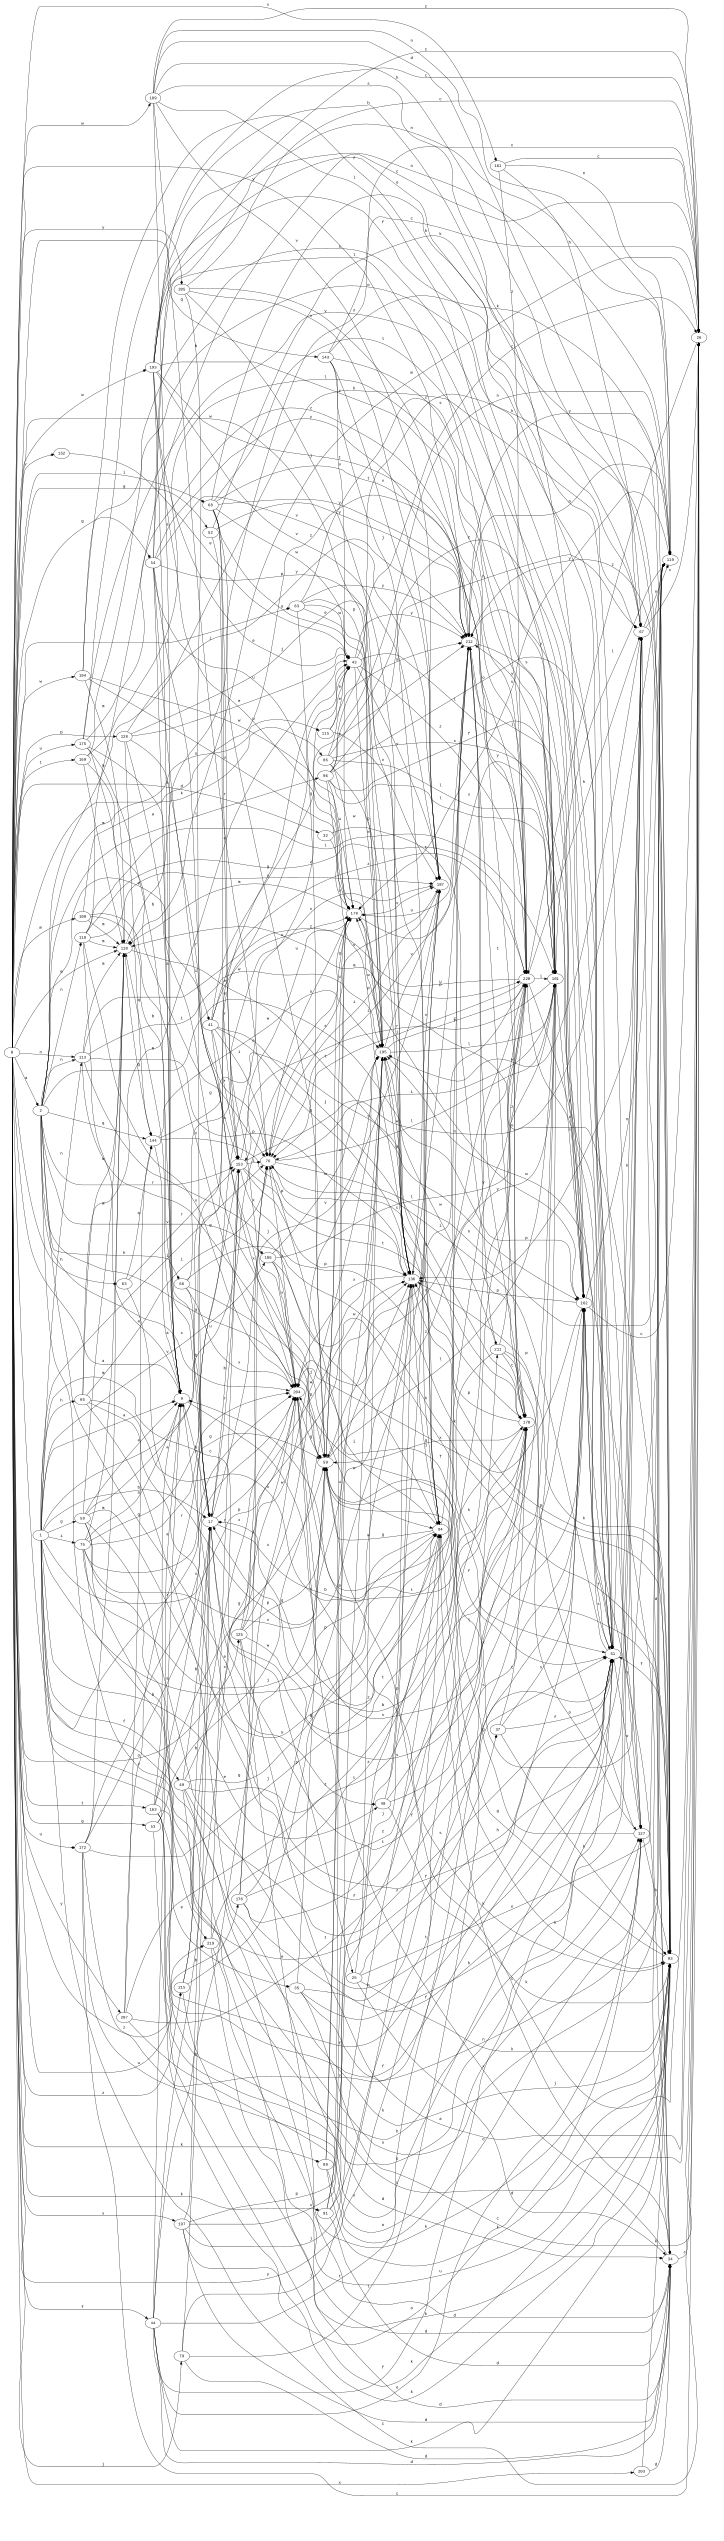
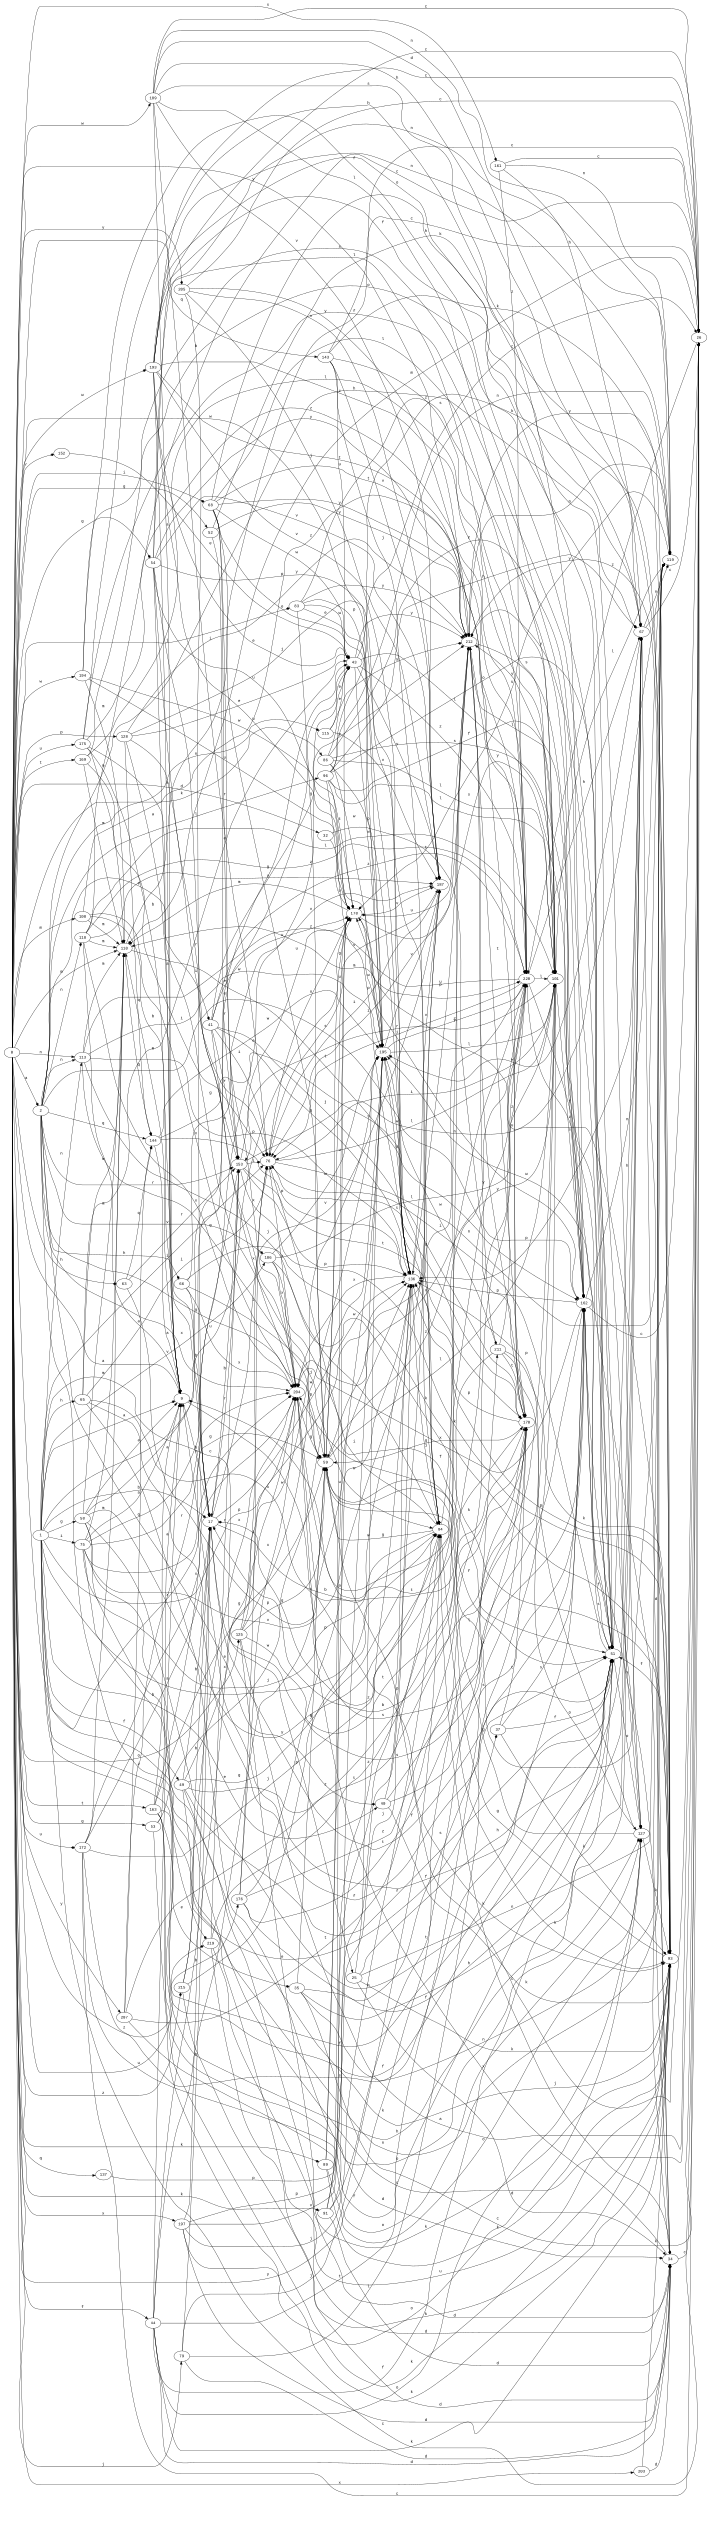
  strict digraph {
    fontname="Liberation Mono"
    rankdir=LR
    node [fontname="Liberation Mono"]
    edge [arrowhead=diamond fontname="Liberation Mono"]
    0
    2
    9
    32
    44
    52
    53
    54
    63
    68
    79
    83
    86
    89
    91
    108
    110
    113
    125
    128
+   137
    143
    152
    161
    163
    169
    172
    175
    176
    189
    193
    194
    195
    197
    203
    204
    205
    207
    211
    212
    215
    219
    40
    186
    41
    59
    66
    67
    96
    115
    118
    144
    153
    162
    17
    178
    170
    51
    34
    93
    127
    26
    136
    187
    119
    101
    43
    84
    220
    76
    1
    25
    35
    37
    49
    58
    65
    75
    0 -> 2 [label=a]
    0 -> 9 [label=a]
    0 -> 32 [arrowhead=normal label=d]
    0 -> 44 [arrowhead=normal label=f]
    0 -> 52 [arrowhead=normal label=g]
    0 -> 53 [arrowhead=normal label=g]
    0 -> 54 [label=g]
    0 -> 63 [label=h]
    0 -> 68 [label=i]
    0 -> 79 [arrowhead=normal label=j]
    0 -> 83 [label=j]
    0 -> 86 [arrowhead=normal label=k]
    0 -> 89 [label=k]
    0 -> 91 [label=k]
    0 -> 108 [arrowhead=normal label=m]
    0 -> 110 [arrowhead=normal label=m]
    0 -> 113 [arrowhead=normal label=n]
    0 -> 125 [label=o]
    0 -> 128 [arrowhead=normal label=p]
+   0 -> 137 [arrowhead=normal label=q]
    0 -> 143 [arrowhead=normal label=q]
    0 -> 152 [label=r]
    0 -> 161 [label=s]
    0 -> 163 [arrowhead=normal label=t]
    0 -> 169 [arrowhead=normal label=t]
    0 -> 172 [label=u]
    0 -> 175 [arrowhead=normal label=u]
    0 -> 176 [arrowhead=normal label=u]
    0 -> 189 [arrowhead=normal label=w]
    0 -> 193 [label=w]
    0 -> 194 [arrowhead=normal label=w]
    0 -> 195 [arrowhead=normal label=w]
    0 -> 197 [arrowhead=normal label=x]
    0 -> 203 [arrowhead=normal label=x]
    0 -> 204 [label=x]
    0 -> 205 [label=y]
    0 -> 207 [arrowhead=normal label=y]
    0 -> 211 [arrowhead=normal label=y]
    0 -> 212 [arrowhead=normal label=y]
    0 -> 215 [label=z]
    0 -> 219 [label=z]
    2 -> 113 [arrowhead=normal label=n]
    2 -> 204 [arrowhead=normal label=x]
    2 -> 219 [label=z]
    2 -> 40 [label=e]
    2 -> 186 [label=v]
    2 -> 41 [label=e]
    2 -> 59 [arrowhead=normal label=g]
    2 -> 66 [label=h]
    2 -> 67 [label=h]
    2 -> 96 [arrowhead=normal label=l]
    2 -> 115 [label=n]
    2 -> 118 [label=n]
    2 -> 144 [arrowhead=normal label=q]
    2 -> 153 [label=r]
    2 -> 162 [label=s]
    9 -> 110 [arrowhead=normal label=m]
    9 -> 162 [label=s]
    9 -> 17 [arrowhead=normal label=b]
    32 -> 178 [arrowhead=normal label=u]
    32 -> 170 [arrowhead=normal label=t]
    44 -> 9 [label=a]
    44 -> 204 [label=x]
    44 -> 59 [label=g]
    44 -> 170 [label=t]
    44 -> 51 [label=f]
    44 -> 34 [label=d]
    44 -> 93 [arrowhead=normal label=k]
    44 -> 127 [arrowhead=normal label=o]
    52 -> 212 [arrowhead=normal label=y]
    52 -> 153 [label=r]
    52 -> 93 [label=k]
    53 -> 9 [label=a]
    53 -> 195 [arrowhead=normal label=w]
    53 -> 93 [label=k]
    54 -> 9 [arrowhead=normal label=a]
    54 -> 204 [arrowhead=normal label=x]
    54 -> 212 [label=y]
    54 -> 153 [label=r]
    54 -> 178 [label=u]
    54 -> 26 [label=c]
    54 -> 136 [label=p]
    54 -> 187 [label=v]
    54 -> 119 [label=n]
    63 -> 144 [arrowhead=normal label=q]
    63 -> 153 [arrowhead=normal label=r]
    63 -> 136 [arrowhead=normal label=p]
    68 -> 195 [arrowhead=normal label=w]
    68 -> 204 [label=x]
    68 -> 212 [arrowhead=normal label=y]
    68 -> 59 [label=g]
    68 -> 67 [arrowhead=normal label=h]
    68 -> 153 [label=r]
    68 -> 170 [arrowhead=normal label=t]
    68 -> 101 [arrowhead=normal label=l]
    68 -> 43 [arrowhead=normal label=e]
    79 -> 17 [label=b]
    79 -> 34 [label=d]
    79 -> 101 [label=l]
    79 -> 84 [label=j]
    83 -> 195 [label=w]
    83 -> 212 [label=y]
    83 -> 59 [label=g]
    83 -> 162 [arrowhead=normal label=s]
    83 -> 136 [label=p]
    83 -> 43 [label=e]
    86 -> 195 [arrowhead=normal label=w]
    86 -> 162 [label=s]
    86 -> 51 [label=f]
    86 -> 136 [arrowhead=normal label=p]
    86 -> 101 [arrowhead=normal label=l]
    86 -> 43 [arrowhead=normal label=e]
    89 -> 195 [arrowhead=normal label=w]
    89 -> 178 [label=u]
    89 -> 93 [arrowhead=normal label=k]
    89 -> 127 [arrowhead=normal label=o]
    91 -> 195 [label=w]
    91 -> 178 [label=u]
    91 -> 170 [label=t]
    91 -> 34 [label=d]
    91 -> 84 [label=j]
    108 -> 110 [arrowhead=normal label=m]
    108 -> 204 [label=x]
    108 -> 17 [label=b]
    108 -> 220 [arrowhead=normal label=z]
    110 -> 144 [label=q]
    110 -> 170 [arrowhead=normal label=t]
    110 -> 26 [label=c]
    113 -> 110 [arrowhead=normal label=m]
    113 -> 195 [label=w]
    113 -> 59 [label=g]
    113 -> 136 [label=p]
    113 -> 84 [label=j]
    113 -> 220 [label=z]
    125 -> 195 [arrowhead=normal label=w]
    125 -> 204 [label=x]
    125 -> 59 [arrowhead=normal label=g]
    125 -> 170 [arrowhead=normal label=t]
    125 -> 51 [label=f]
    125 -> 34 [label=d]
    125 -> 76 [arrowhead=normal label=i]
    128 -> 9 [arrowhead=normal label=a]
    128 -> 212 [arrowhead=normal label=y]
    128 -> 144 [arrowhead=normal label=q]
    128 -> 43 [arrowhead=normal label=e]
    128 -> 84 [label=j]
    128 -> 76 [arrowhead=normal label=i]
+   137 -> 136 [label=p]
    143 -> 178 [arrowhead=normal label=u]
    143 -> 93 [arrowhead=normal label=k]
    143 -> 26 [arrowhead=normal label=c]
    143 -> 187 [label=v]
    143 -> 84 [arrowhead=normal label=j]
    143 -> 220 [label=z]
    152 -> 43 [label=e]
    161 -> 67 [arrowhead=normal label=h]
    161 -> 26 [arrowhead=normal label=c]
    161 -> 119 [arrowhead=normal label=n]
    161 -> 220 [label=z]
    163 -> 9 [arrowhead=normal label=a]
    163 -> 59 [label=g]
    163 -> 67 [label=h]
    163 -> 51 [arrowhead=normal label=f]
    163 -> 93 [arrowhead=normal label=k]
    163 -> 127 [label=o]
    163 -> 43 [arrowhead=normal label=e]
    169 -> 110 [label=m]
    169 -> 127 [label=o]
    169 -> 101 [arrowhead=normal label=l]
    169 -> 76 [label=i]
    172 -> 110 [label=m]
    172 -> 204 [arrowhead=normal label=x]
    172 -> 162 [label=s]
    172 -> 17 [label=b]
    172 -> 51 [label=f]
    172 -> 26 [arrowhead=normal label=c]
    172 -> 84 [arrowhead=normal label=j]
    175 -> 110 [label=m]
    175 -> 59 [arrowhead=normal label=g]
    175 -> 67 [arrowhead=normal label=h]
    175 -> 17 [label=b]
    175 -> 51 [label=f]
    175 -> 220 [arrowhead=normal label=z]
    176 -> 204 [arrowhead=normal label=x]
    176 -> 170 [arrowhead=normal label=t]
    176 -> 51 [arrowhead=normal label=f]
    176 -> 136 [label=p]
    176 -> 220 [label=z]
    176 -> 76 [label=i]
    189 -> 9 [arrowhead=normal label=a]
    189 -> 67 [label=h]
    189 -> 162 [label=s]
    189 -> 34 [label=d]
    189 -> 26 [label=c]
    189 -> 187 [label=v]
    189 -> 119 [label=n]
    189 -> 101 [label=l]
    189 -> 76 [label=i]
    193 -> 9 [arrowhead=normal label=a]
    193 -> 178 [label=u]
    193 -> 170 [label=t]
    193 -> 51 [label=f]
    193 -> 127 [arrowhead=normal label=o]
    193 -> 26 [arrowhead=normal label=c]
    193 -> 187 [label=v]
    193 -> 119 [arrowhead=normal label=n]
    193 -> 101 [label=l]
    193 -> 43 [label=e]
    193 -> 220 [label=z]
    194 -> 110 [arrowhead=normal label=m]
    194 -> 195 [label=w]
    194 -> 162 [arrowhead=normal label=s]
    194 -> 178 [arrowhead=normal label=u]
    194 -> 51 [label=f]
    195 -> 136 [arrowhead=normal label=p]
    195 -> 187 [arrowhead=normal label=v]
    195 -> 101 [arrowhead=normal label=l]
    195 -> 220 [label=z]
    197 -> 17 [arrowhead=normal label=b]
    197 -> 34 [label=d]
    197 -> 127 [label=o]
    197 -> 136 [label=p]
    197 -> 187 [label=v]
    197 -> 84 [arrowhead=normal label=j]
    203 -> 34 [label=d]
    203 -> 93 [label=k]
    204 -> 59 [label=g]
    204 -> 170 [arrowhead=normal label=t]
    204 -> 93 [label=k]
    205 -> 212 [label=y]
    205 -> 17 [arrowhead=normal label=b]
    205 -> 26 [label=c]
    205 -> 187 [arrowhead=normal label=v]
    205 -> 84 [label=j]
    207 -> 144 [label=q]
    207 -> 153 [arrowhead=normal label=r]
    207 -> 170 [arrowhead=normal label=t]
    207 -> 127 [label=o]
    207 -> 220 [arrowhead=normal label=z]
    211 -> 9 [label=a]
    211 -> 195 [arrowhead=normal label=w]
    211 -> 170 [arrowhead=normal label=t]
    211 -> 93 [arrowhead=normal label=k]
    211 -> 127 [arrowhead=normal label=o]
    211 -> 220 [label=z]
    212 -> 211 [label=y]
    212 -> 162 [label=s]
    212 -> 178 [label=u]
    212 -> 170 [label=t]
    212 -> 136 [arrowhead=normal label=p]
    212 -> 119 [arrowhead=normal label=n]
    212 -> 101 [arrowhead=normal label=l]
    212 -> 76 [arrowhead=normal label=i]
    215 -> 204 [label=x]
    215 -> 17 [label=b]
    215 -> 93 [arrowhead=normal label=k]
    215 -> 136 [arrowhead=normal label=p]
    219 -> 153 [label=r]
    219 -> 34 [arrowhead=normal label=d]
    219 -> 93 [label=u]
    219 -> 220 [label=z]
    40 -> 162 [arrowhead=normal label=s]
    40 -> 93 [arrowhead=normal label=k]
    40 -> 136 [label=p]
    40 -> 101 [label=l]
    186 -> 195 [arrowhead=normal label=w]
    186 -> 204 [arrowhead=normal label=x]
    186 -> 51 [arrowhead=normal label=f]
    186 -> 93 [arrowhead=normal label=k]
    186 -> 101 [label=l]
    41 -> 204 [arrowhead=normal label=x]
    41 -> 212 [label=y]
    41 -> 153 [label=r]
    41 -> 178 [label=u]
    41 -> 136 [label=p]
    41 -> 84 [label=j]
    41 -> 220 [label=z]
    41 -> 76 [label=i]
    59 -> 178 [arrowhead=normal label=u]
    59 -> 51 [label=f]
    59 -> 26 [label=c]
    59 -> 101 [label=l]
    59 -> 220 [arrowhead=normal label=z]
    66 -> 204 [label=x]
    66 -> 17 [label=b]
    66 -> 93 [arrowhead=normal label=k]
    66 -> 187 [arrowhead=normal label=v]
    66 -> 84 [arrowhead=normal label=j]
    67 -> 195 [label=w]
    67 -> 34 [label=d]
    67 -> 26 [label=c]
    67 -> 136 [label=p]
    67 -> 119 [label=n]
    96 -> 67 [label=h]
-   96 -> 178 [label=u]
+   96 -> 178 [label=t]
    96 -> 51 [label=f]
    96 -> 127 [label=o]
    96 -> 26 [label=c]
    96 -> 136 [arrowhead=normal label=p]
    96 -> 119 [label=n]
    96 -> 101 [arrowhead=normal label=l]
    115 -> 212 [label=y]
    115 -> 187 [label=v]
    115 -> 43 [label=e]
    118 -> 9 [label=a]
    118 -> 110 [arrowhead=normal label=m]
    118 -> 204 [arrowhead=normal label=x]
    118 -> 26 [label=c]
    118 -> 187 [label=v]
    118 -> 101 [label=l]
    118 -> 220 [arrowhead=normal label=z]
    144 -> 9 [arrowhead=normal label=a]
    144 -> 195 [label=w]
    144 -> 162 [label=s]
    144 -> 136 [arrowhead=normal label=p]
    153 -> 17 [arrowhead=normal label=b]
    153 -> 178 [label=u]
    153 -> 170 [arrowhead=normal label=t]
    153 -> 93 [arrowhead=normal label=k]
    153 -> 136 [arrowhead=normal label=p]
    153 -> 119 [arrowhead=normal label=n]
    153 -> 76 [label=i]
    162 -> 110 [arrowhead=normal label=m]
    162 -> 204 [label=x]
    162 -> 51 [label=f]
    162 -> 26 [label=c]
    162 -> 136 [arrowhead=normal label=p]
    162 -> 119 [label=n]
    17 -> 153 [arrowhead=normal label=r]
    17 -> 162 [label=s]
    17 -> 51 [arrowhead=normal label=f]
    17 -> 136 [label=p]
    17 -> 187 [arrowhead=normal label=v]
    17 -> 220 [label=z]
    178 -> 110 [label=m]
    178 -> 195 [arrowhead=normal label=w]
    178 -> 59 [arrowhead=normal label=g]
    178 -> 162 [arrowhead=normal label=s]
    178 -> 187 [arrowhead=normal label=v]
    170 -> 212 [arrowhead=normal label=y]
    170 -> 59 [arrowhead=normal label=g]
    170 -> 136 [label=p]
    51 -> 212 [label=y]
    51 -> 67 [label=h]
    51 -> 162 [arrowhead=normal label=s]
    51 -> 127 [arrowhead=normal label=o]
    51 -> 220 [arrowhead=normal label=z]
    51 -> 76 [label=i]
    34 -> 195 [arrowhead=normal label=w]
    34 -> 204 [label=x]
    34 -> 162 [label=s]
    34 -> 26 [label=c]
    34 -> 84 [arrowhead=normal label=j]
    93 -> 212 [arrowhead=normal label=y]
    93 -> 59 [label=g]
    93 -> 178 [arrowhead=normal label=u]
    93 -> 51 [arrowhead=normal label=f]
    93 -> 136 [label=p]
    127 -> 59 [label=g]
    127 -> 93 [label=k]
    127 -> 136 [arrowhead=normal label=p]
    26 -> 9 [label=a]
    26 -> 110 [label=m]
    26 -> 220 [label=z]
    136 -> 195 [label=w]
    136 -> 204 [arrowhead=normal label=x]
    136 -> 187 [label=v]
    136 -> 84 [label=j]
    187 -> 76 [label=i]
    119 -> 204 [arrowhead=normal label=x]
    119 -> 212 [label=y]
    119 -> 178 [label=u]
    119 -> 101 [label=l]
    101 -> 204 [label=x]
    101 -> 212 [arrowhead=normal label=y]
    101 -> 153 [arrowhead=normal label=r]
    101 -> 162 [arrowhead=normal label=s]
    101 -> 17 [label=b]
    101 -> 76 [arrowhead=normal label=i]
    43 -> 195 [label=w]
    43 -> 212 [label=y]
    43 -> 93 [arrowhead=normal label=k]
    43 -> 187 [label=v]
    43 -> 101 [label=l]
    43 -> 220 [label=z]
    84 -> 212 [label=y]
    84 -> 59 [arrowhead=normal label=g]
    84 -> 17 [label=b]
    84 -> 93 [arrowhead=normal label=k]
    84 -> 76 [arrowhead=normal label=i]
    220 -> 212 [arrowhead=normal label=y]
    220 -> 59 [label=g]
    220 -> 67 [label=h]
    220 -> 178 [arrowhead=normal label=u]
    220 -> 51 [arrowhead=normal label=f]
    220 -> 101 [arrowhead=normal label=l]
    220 -> 76 [label=i]
    76 -> 204 [arrowhead=normal label=x]
    76 -> 178 [label=u]
    76 -> 170 [label=t]
    76 -> 187 [arrowhead=normal label=v]
    76 -> 119 [arrowhead=normal label=n]
    76 -> 101 [arrowhead=normal label=l]
    1 -> 9 [label=a]
    1 -> 113 [arrowhead=normal label=n]
    1 -> 40 [arrowhead=normal label=e]
    1 -> 186 [arrowhead=normal label=v]
    1 -> 17 [label=b]
    1 -> 178 [arrowhead=normal label=u]
    1 -> 51 [arrowhead=normal label=f]
    1 -> 26 [arrowhead=normal label=c]
    1 -> 136 [arrowhead=normal label=p]
    1 -> 84 [label=j]
    1 -> 76 [arrowhead=normal label=i]
    1 -> 25 [arrowhead=normal label=c]
    1 -> 35 [label=e]
    1 -> 37 [label=e]
    1 -> 49 [arrowhead=normal label=f]
    1 -> 58 [arrowhead=normal label=g]
    1 -> 65 [arrowhead=normal label=h]
    1 -> 75 [arrowhead=normal label=i]
    25 -> 195 [arrowhead=normal label=w]
    25 -> 67 [arrowhead=normal label=h]
    25 -> 34 [arrowhead=normal label=d]
    25 -> 93 [arrowhead=normal label=k]
    25 -> 119 [label=n]
    35 -> 59 [arrowhead=normal label=g]
    35 -> 67 [label=h]
    35 -> 162 [arrowhead=normal label=s]
    35 -> 26 [label=c]
    35 -> 119 [arrowhead=normal label=n]
    37 -> 162 [arrowhead=normal label=s]
    37 -> 170 [arrowhead=normal label=t]
    37 -> 51 [arrowhead=normal label=f]
    37 -> 93 [label=k]
    49 -> 195 [label=w]
    49 -> 17 [label=b]
    49 -> 170 [label=t]
    49 -> 51 [label=f]
    49 -> 34 [arrowhead=normal label=d]
    49 -> 93 [arrowhead=normal label=k]
    49 -> 84 [label=j]
    58 -> 9 [arrowhead=normal label=a]
    58 -> 110 [arrowhead=normal label=m]
    58 -> 212 [label=y]
    58 -> 67 [label=h]
    58 -> 93 [arrowhead=normal label=k]
    58 -> 26 [label=c]
    58 -> 43 [label=e]
    65 -> 110 [arrowhead=normal label=m]
    65 -> 170 [arrowhead=normal label=t]
    65 -> 51 [label=f]
    65 -> 34 [label=d]
    65 -> 43 [arrowhead=normal label=e]
    65 -> 76 [arrowhead=normal label=i]
    75 -> 9 [arrowhead=normal label=a]
    75 -> 110 [arrowhead=normal label=m]
    75 -> 204 [label=x]
    75 -> 59 [arrowhead=normal label=g]
    75 -> 187 [label=v]
    75 -> 119 [label=n]
    75 -> 43 [label=e]
    75 -> 84 [arrowhead=normal label=j]
  }
